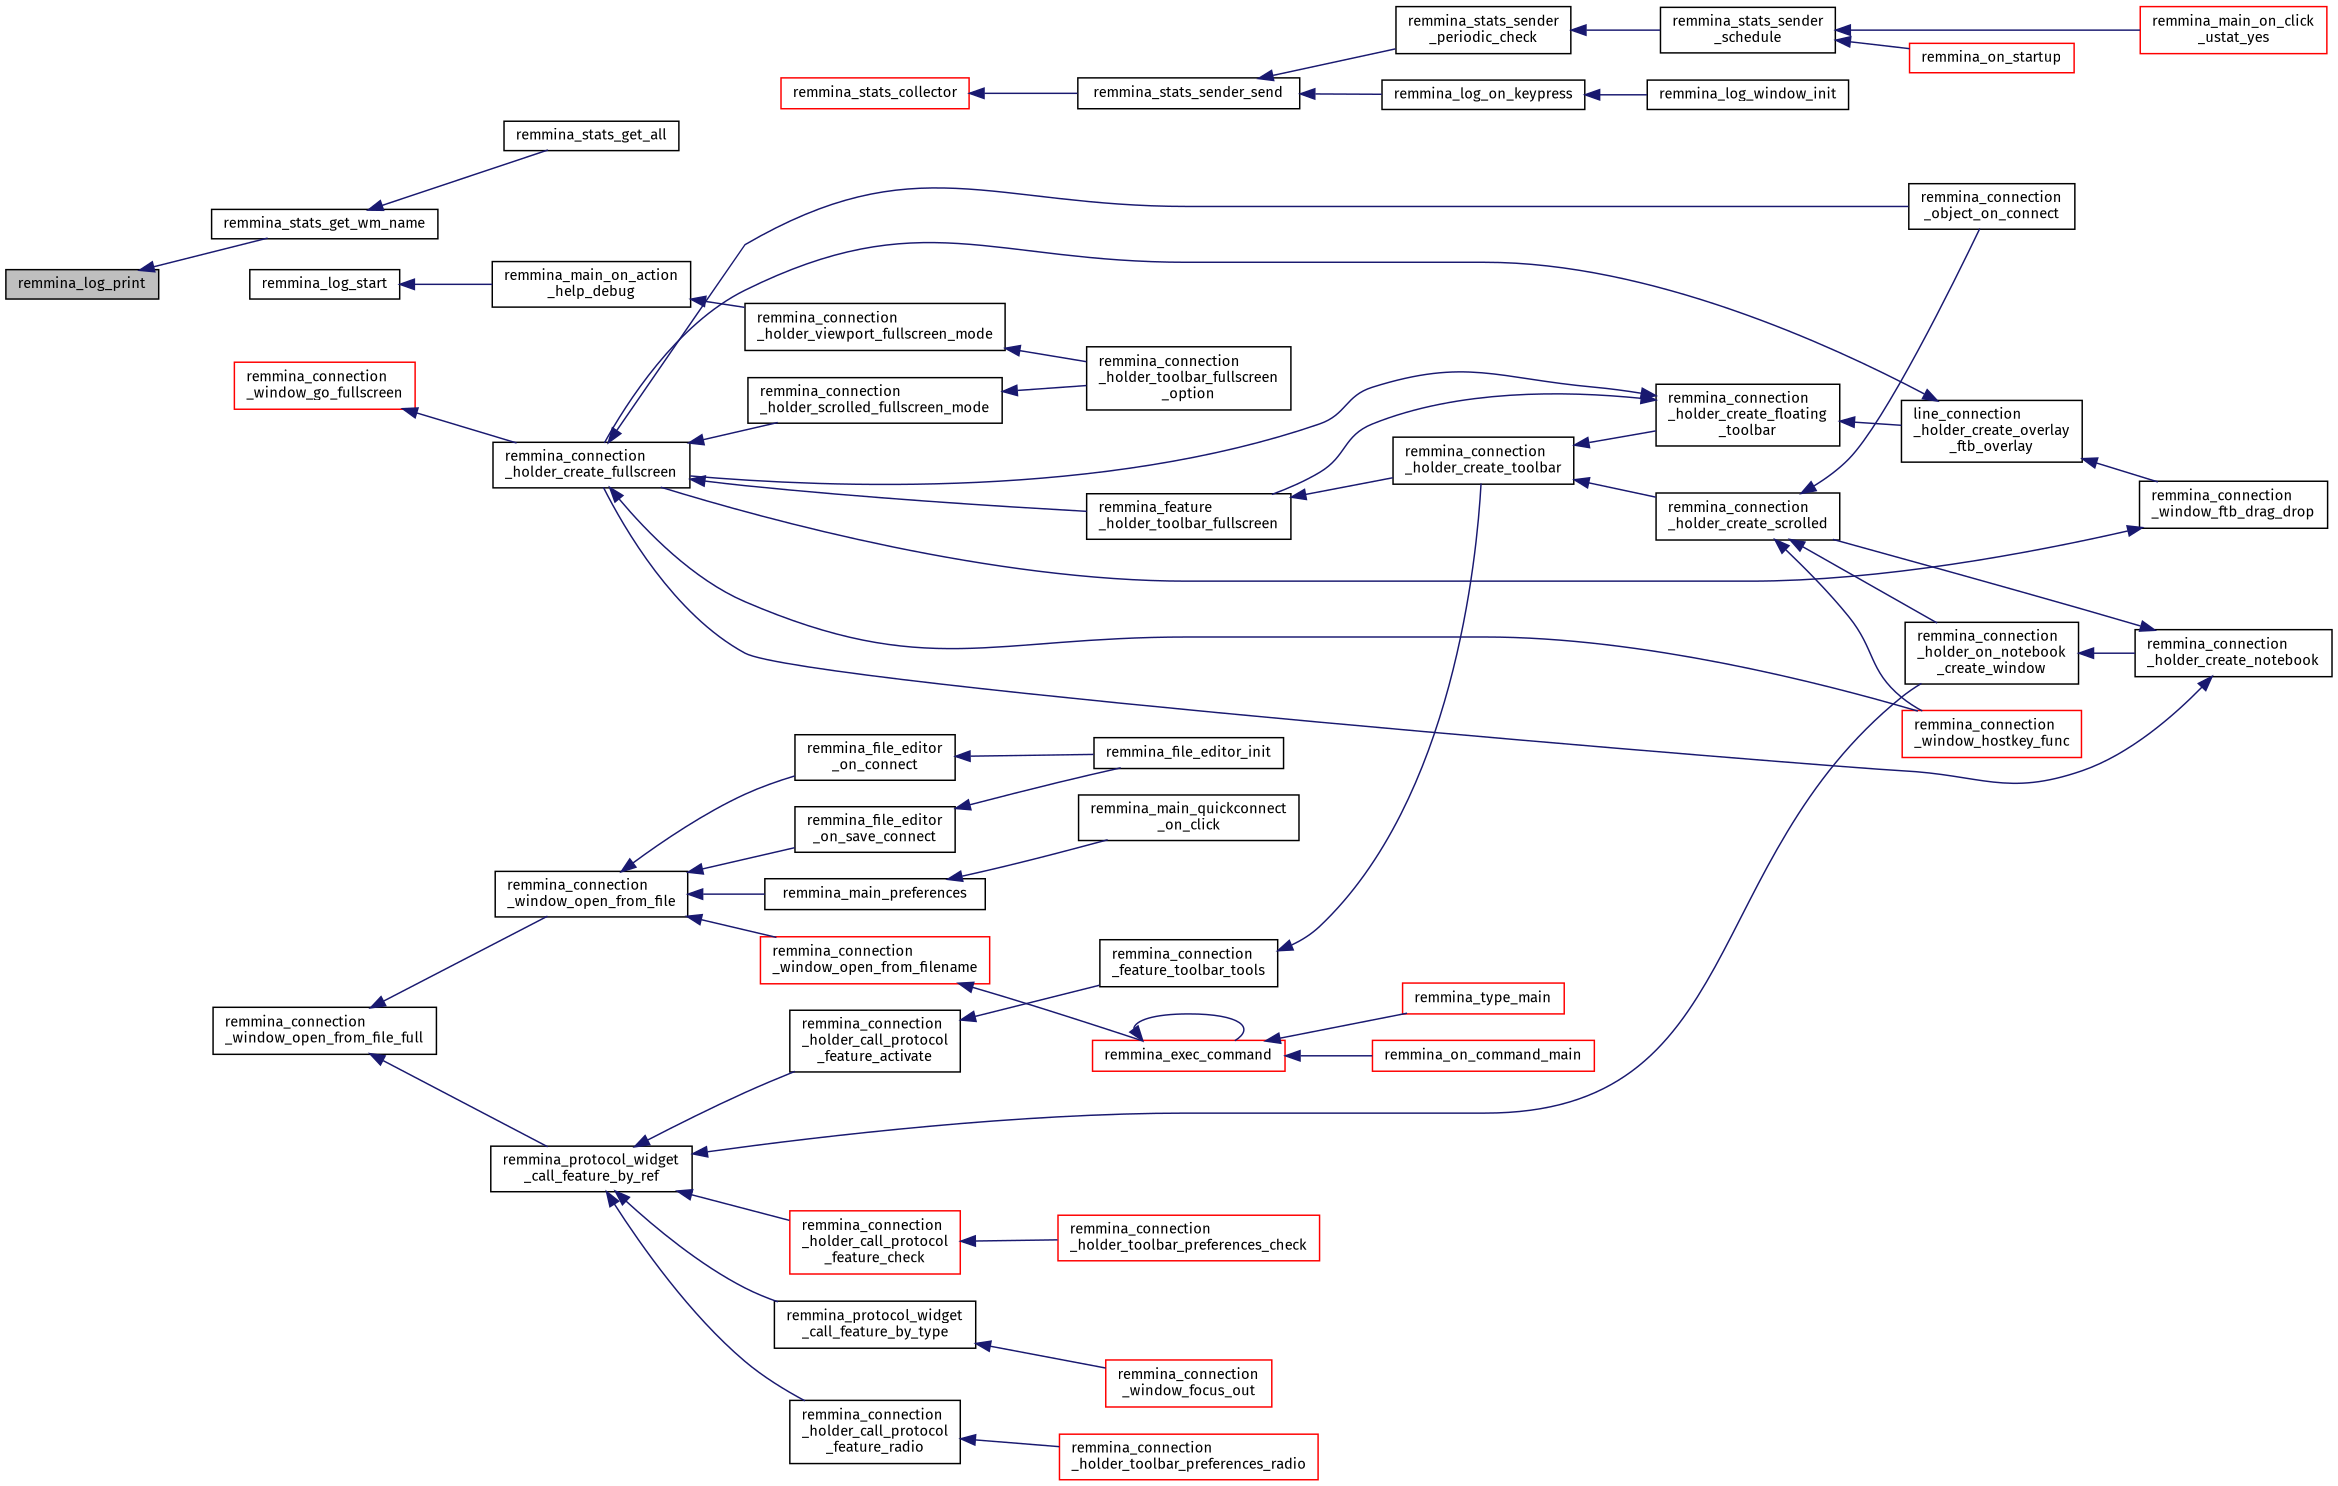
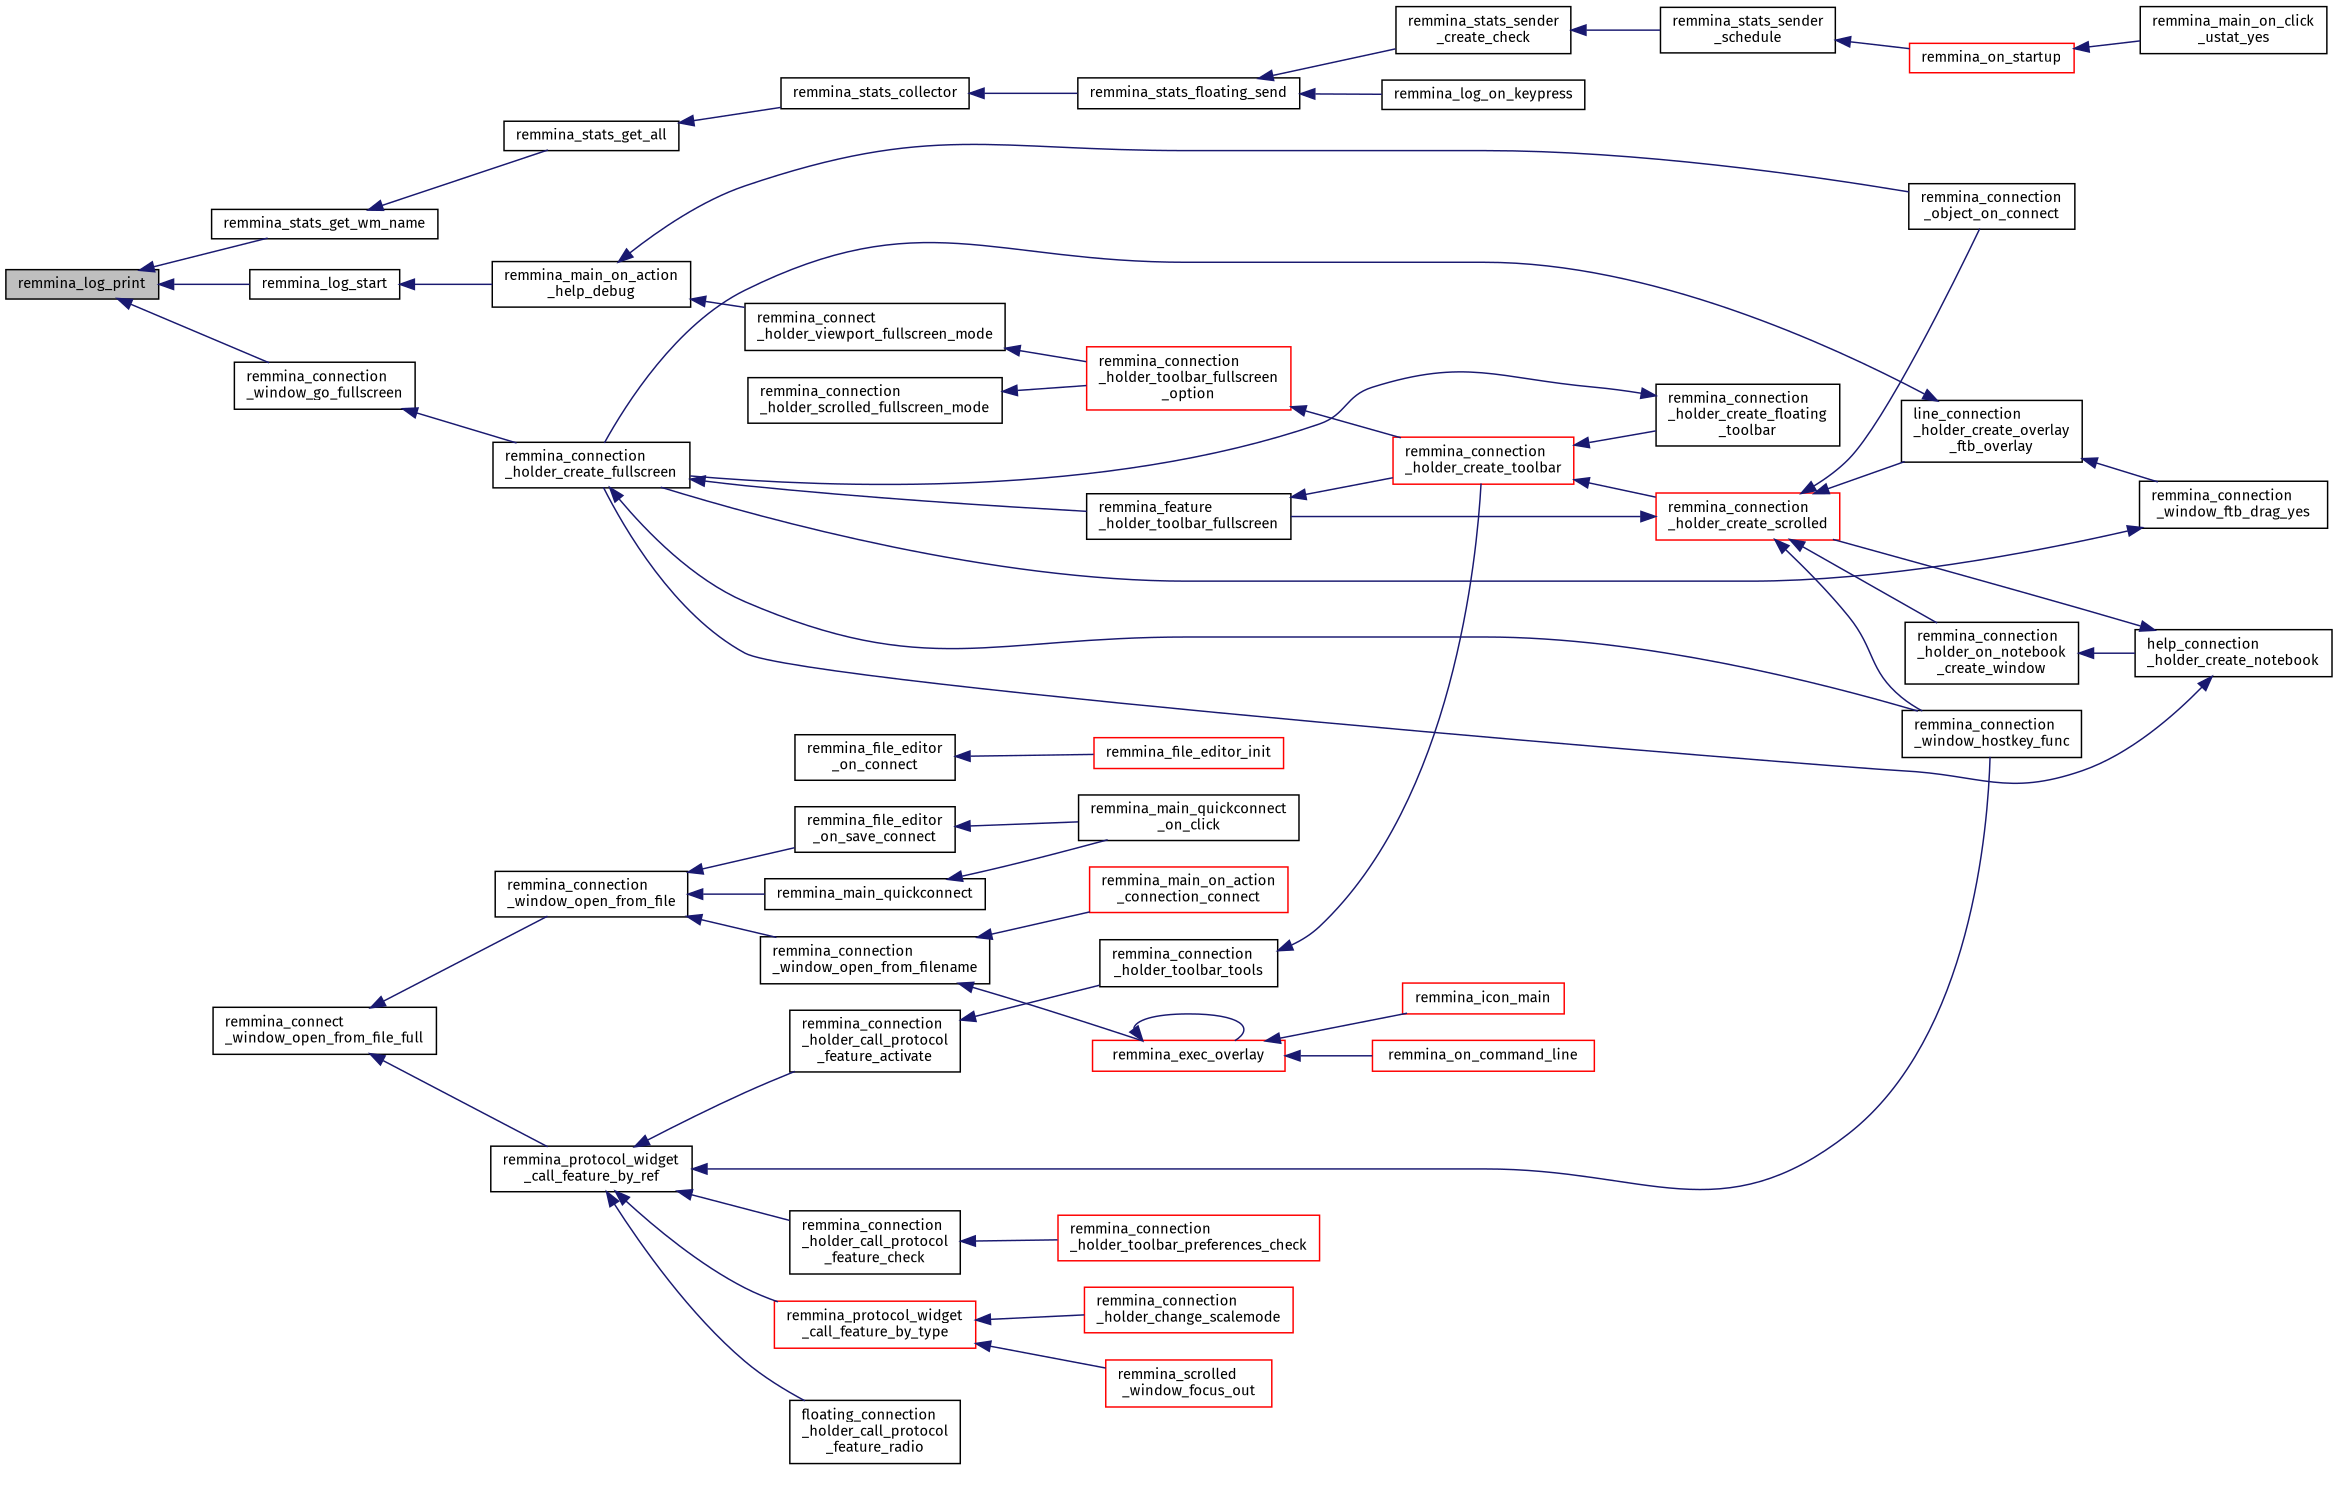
  digraph {
    fontname="Fira Sans"
    rankdir=LR
    node [color=black fillcolor=white fontname="Fira Sans" fontsize=10 shape=record style=filled]
    edge [color=midnightblue dir=back fontname="Fira Sans" fontsize=10 labelfontname=Helvetica labelfontsize=10 style=solid]
    n1 [fillcolor=grey75 fontcolor=black height=0.2 label=remmina_log_print width=0.4]
-   n2 [color=red height=0.2 label="remmina_connection\l_window_go_fullscreen" width=0.4]
+   n2 [height=0.2 label="remmina_connection\l_window_go_fullscreen" width=0.4]
    n3 [height=0.2 label=remmina_log_start width=0.4]
    n4 [height=0.2 label=remmina_stats_get_wm_name width=0.4]
    n5 [height=0.2 label="remmina_connection\l_holder_create_fullscreen" width=0.4]
    n6 [height=0.2 label="remmina_main_on_action\l_help_debug" width=0.4]
    n7 [height=0.2 label=remmina_stats_get_all width=0.4]
    n8 [height=0.2 label="remmina_feature\l_holder_toolbar_fullscreen" width=0.4]
-   n9 [color=red height=0.2 label="remmina_connection\l_window_hostkey_func" width=0.4]
+   n9 [height=0.2 label="remmina_connection\l_window_hostkey_func" width=0.4]
    n10 [height=0.2 label="remmina_connection\l_object_on_connect" width=0.4]
    n11 [height=0.2 label="remmina_connection\l_holder_scrolled_fullscreen_mode" width=0.4]
-   n12 [height=0.2 label="remmina_connection\l_holder_create_toolbar" width=0.4]
-   n13 [height=0.2 label="remmina_connection\l_holder_viewport_fullscreen_mode" width=0.4]
-   n14 [height=0.2 label="remmina_connection\l_holder_toolbar_fullscreen\l_option" width=0.4]
+   n12 [color=red height=0.2 label="remmina_connection\l_holder_create_toolbar" width=0.4]
+   n13 [height=0.2 label="remmina_connect\l_holder_viewport_fullscreen_mode" width=0.4]
+   n14 [color=red height=0.2 label="remmina_connection\l_holder_toolbar_fullscreen\l_option" width=0.4]
    n15 [height=0.2 label="remmina_connection\l_holder_create_floating\l_toolbar" width=0.4]
-   n16 [height=0.2 label="remmina_connection\l_holder_create_scrolled" width=0.4]
+   n16 [color=red height=0.2 label="remmina_connection\l_holder_create_scrolled" width=0.4]
    n17 [height=0.2 label="line_connection\l_holder_create_overlay\l_ftb_overlay" width=0.4]
    n18 [height=0.2 label="remmina_connection\l_holder_on_notebook\l_create_window" width=0.4]
-   n19 [height=0.2 label="remmina_connection\l_window_ftb_drag_drop" width=0.4]
-   n20 [height=0.2 label="remmina_connection\l_holder_create_notebook" width=0.4]
-   n21 [height=0.2 label="remmina_connection\l_window_open_from_file_full" width=0.4]
+   n19 [height=0.2 label="remmina_connection\l_window_ftb_drag_yes" width=0.4]
+   n20 [height=0.2 label="help_connection\l_holder_create_notebook" width=0.4]
+   n21 [height=0.2 label="remmina_connect\l_window_open_from_file_full" width=0.4]
    n22 [height=0.2 label="remmina_connection\l_window_open_from_file" width=0.4]
    n23 [height=0.2 label="remmina_protocol_widget\l_call_feature_by_ref" width=0.4]
-   n24 [color=red height=0.2 label="remmina_connection\l_window_open_from_filename" width=0.4]
+   n24 [height=0.2 label="remmina_connection\l_window_open_from_filename" width=0.4]
    n25 [height=0.2 label="remmina_file_editor\l_on_connect" width=0.4]
    n26 [height=0.2 label="remmina_file_editor\l_on_save_connect" width=0.4]
-   n27 [height=0.2 label=remmina_main_preferences width=0.4]
-   n28 [height=0.2 label="remmina_connection\l_holder_call_protocol\l_feature_radio" width=0.4]
-   n29 [color=red height=0.2 label="remmina_connection\l_holder_call_protocol\l_feature_check" width=0.4]
+   n27 [height=0.2 label=remmina_main_quickconnect width=0.4]
+   n28 [height=0.2 label="floating_connection\l_holder_call_protocol\l_feature_radio" width=0.4]
+   n29 [height=0.2 label="remmina_connection\l_holder_call_protocol\l_feature_check" width=0.4]
    n30 [height=0.2 label="remmina_connection\l_holder_call_protocol\l_feature_activate" width=0.4]
-   n31 [height=0.2 label="remmina_protocol_widget\l_call_feature_by_type" width=0.4]
-   n32 [color=red height=0.2 label=remmina_exec_command width=0.4]
-   n34 [height=0.2 label=remmina_file_editor_init width=0.4]
+   n31 [color=red height=0.2 label="remmina_protocol_widget\l_call_feature_by_type" width=0.4]
+   n32 [color=red height=0.2 label=remmina_exec_overlay width=0.4]
+   n33 [color=red height=0.2 label="remmina_main_on_action\l_connection_connect" width=0.4]
+   n34 [color=red height=0.2 label=remmina_file_editor_init width=0.4]
    n35 [height=0.2 label="remmina_main_quickconnect\l_on_click" width=0.4]
-   n36 [color=red height=0.2 label=remmina_on_command_main width=0.4]
-   n37 [color=red height=0.2 label=remmina_type_main width=0.4]
-   n38 [color=red height=0.2 label="remmina_connection\l_holder_toolbar_preferences_radio" width=0.4]
+   n36 [color=red height=0.2 label=remmina_on_command_line width=0.4]
+   n37 [color=red height=0.2 label=remmina_icon_main width=0.4]
    n39 [color=red height=0.2 label="remmina_connection\l_holder_toolbar_preferences_check" width=0.4]
-   n40 [height=0.2 label="remmina_connection\l_feature_toolbar_tools" width=0.4]
-   n42 [color=red height=0.2 label="remmina_connection\l_window_focus_out" width=0.4]
-   n43 [color=red height=0.2 label=remmina_stats_collector width=0.4]
-   n44 [height=0.2 label=remmina_stats_sender_send width=0.4]
+   n40 [height=0.2 label="remmina_connection\l_holder_toolbar_tools" width=0.4]
+   n41 [color=red height=0.2 label="remmina_connection\l_holder_change_scalemode" width=0.4]
+   n42 [color=red height=0.2 label="remmina_scrolled\l_window_focus_out" width=0.4]
+   n43 [height=0.2 label=remmina_stats_collector width=0.4]
+   n44 [height=0.2 label=remmina_stats_floating_send width=0.4]
    n45 [height=0.2 label=remmina_log_on_keypress width=0.4]
-   n46 [height=0.2 label="remmina_stats_sender\l_periodic_check" width=0.4]
-   n47 [height=0.2 label=remmina_log_window_init width=0.4]
+   n46 [height=0.2 label="remmina_stats_sender\l_create_check" width=0.4]
    n48 [height=0.2 label="remmina_stats_sender\l_schedule" width=0.4]
    n49 [color=red height=0.2 label=remmina_on_startup width=0.4]
-   n50 [color=red height=0.2 label="remmina_main_on_click\l_ustat_yes" width=0.4]
+   n50 [height=0.2 label="remmina_main_on_click\l_ustat_yes" width=0.4]
+   n1 -> n2
+   n1 -> n3
    n1 -> n4
    n2 -> n5
    n3 -> n6
    n4 -> n7
    n5 -> n8
    n5 -> n9
-   n5 -> n10
-   n5 -> n11
+   n6 -> n10
    n6 -> n13
+   n7 -> n43
    n8 -> n12
    n11 -> n14
    n12 -> n15
    n12 -> n16
    n13 -> n14
+   n14 -> n12
    n15 -> n5
-   n15 -> n17
-   n15 -> n8
+   n16 -> n17
+   n16 -> n8
    n16 -> n9
    n16 -> n10
    n16 -> n18
    n17 -> n5
    n17 -> n19
    n18 -> n20
    n19 -> n5
    n20 -> n5
    n20 -> n16
    n21 -> n22
    n21 -> n23
    n22 -> n24
-   n22 -> n25
    n22 -> n26
    n22 -> n27
-   n23 -> n18
+   n23 -> n9
    n23 -> n28
    n23 -> n29
    n23 -> n30
    n23 -> n31
    n24 -> n32
+   n24 -> n33
    n25 -> n34
-   n26 -> n34
+   n26 -> n35
    n27 -> n35
-   n28 -> n38
    n29 -> n39
    n30 -> n40
+   n31 -> n41
    n31 -> n42
    n32 -> n32
    n32 -> n36
    n32 -> n37
    n40 -> n12
    n43 -> n44
    n44 -> n45
    n44 -> n46
-   n45 -> n47
    n46 -> n48
    n48 -> n49
-   n48 -> n50
+   n49 -> n50
  }
